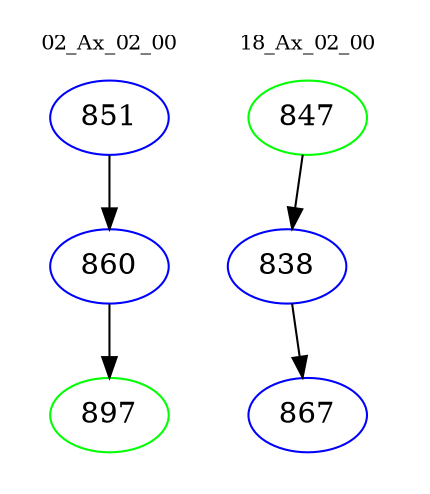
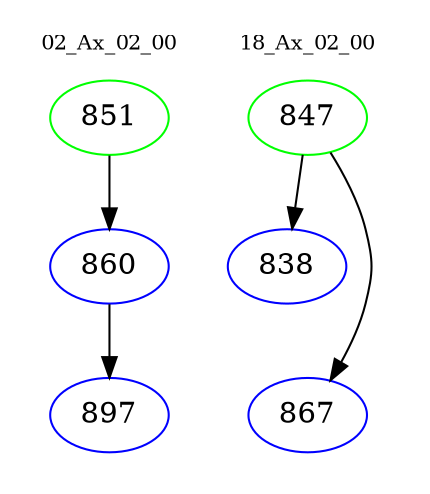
  digraph {
    node [color=blue]
    edge [color=black]
-   n1 [label=851]
+   n1 [color=green label=851]
    n2 [label=860]
-   n3 [color=green label=897]
+   n3 [label=897]
    n4 [color=green label=847]
    n5 [label=838]
    n6 [label=867]
    subgraph cluster_1 {
      color=white
      fontsize=10
      label="02_Ax_02_00"
      n1
      n2
      n3
    }
    subgraph cluster_2 {
      color=white
      fontsize=10
      label="18_Ax_02_00"
      n4
      n5
      n6
    }
    n1 -> n2
    n2 -> n3
    n4 -> n5
-   n5 -> n6
+   n4 -> n6
  }
